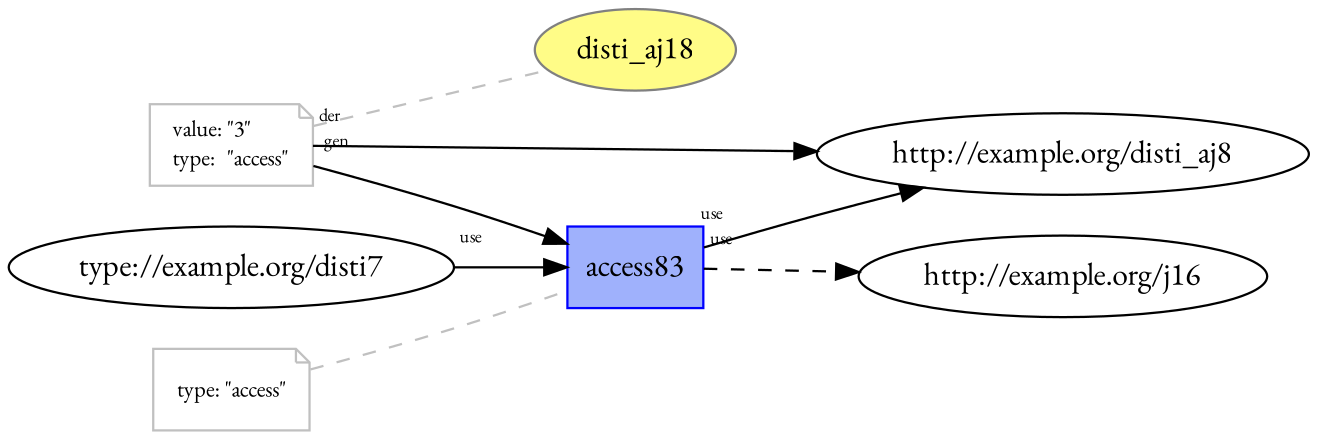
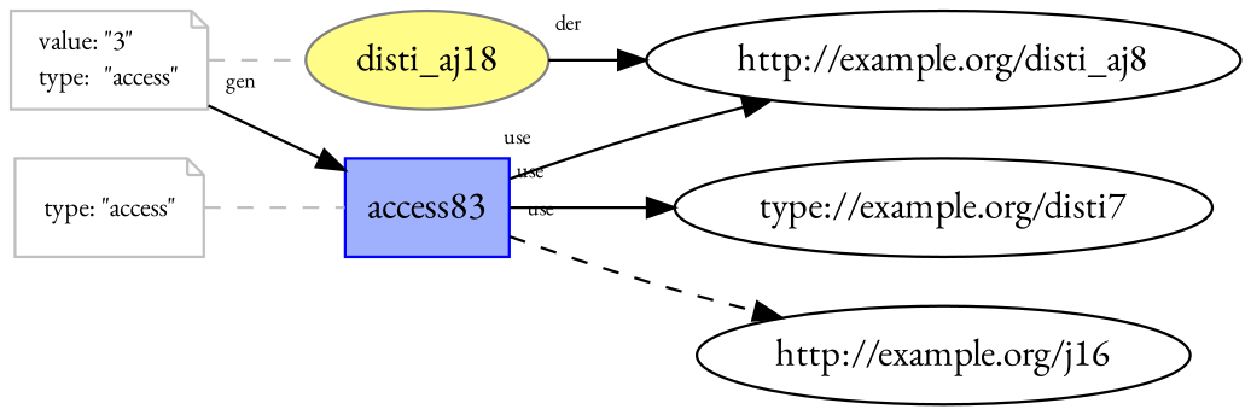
  digraph {
    fontname="EB Garamond"
    rankdir=LR
    node [fontname="EB Garamond"]
    edge [fontname="EB Garamond" labelangle=60.0 labeldistance=1.5 labelfontsize=8 rotation=20 taillabel=use]
    n1 [color="#808080" fillcolor="#FFFC87" label=disti_aj18 style=filled]
    "http://example.org/disti_aj8"
    n3 [color="#0000FF" fillcolor="#9FB1FC" label=access83 shape=polygon sides=4 style=filled]
    n4 [label="type://example.org/disti7"]
    "http://example.org/j16"
    n6 [color=gray fontcolor=black fontsize=10 label=<<TABLE cellpadding="0" border="0"> 	<TR> 	    <TD align="left">value:</TD> 	    <TD align="left">&quot;3&quot;</TD> 	</TR> 	<TR> 	    <TD align="left">type:</TD> 	    <TD align="left">&quot;access&quot;</TD> 	</TR> </TABLE>> shape=note]
    n7 [color=gray fontcolor=black fontsize=10 label=<<TABLE cellpadding="0" border="0"> 	<TR> 	    <TD align="left">type:</TD> 	    <TD align="left">&quot;access&quot;</TD> 	</TR> </TABLE>> shape=note]
-   n6 -> "http://example.org/disti_aj8" [taillabel=der]
+   n1 -> "http://example.org/disti_aj8" [taillabel=der]
    n3 -> "http://example.org/disti_aj8"
-   n4 -> n3
+   n3 -> n4
    n3 -> "http://example.org/j16" [style=dashed]
    n6 -> n1 [arrowhead=none color=gray style=dashed labelangle="" labeldistance="" labelfontsize="" rotation="" taillabel=""]
    n6 -> n3 [taillabel=gen]
    n7 -> n3 [arrowhead=none color=gray style=dashed labelangle="" labeldistance="" labelfontsize="" rotation="" taillabel=""]
  }
